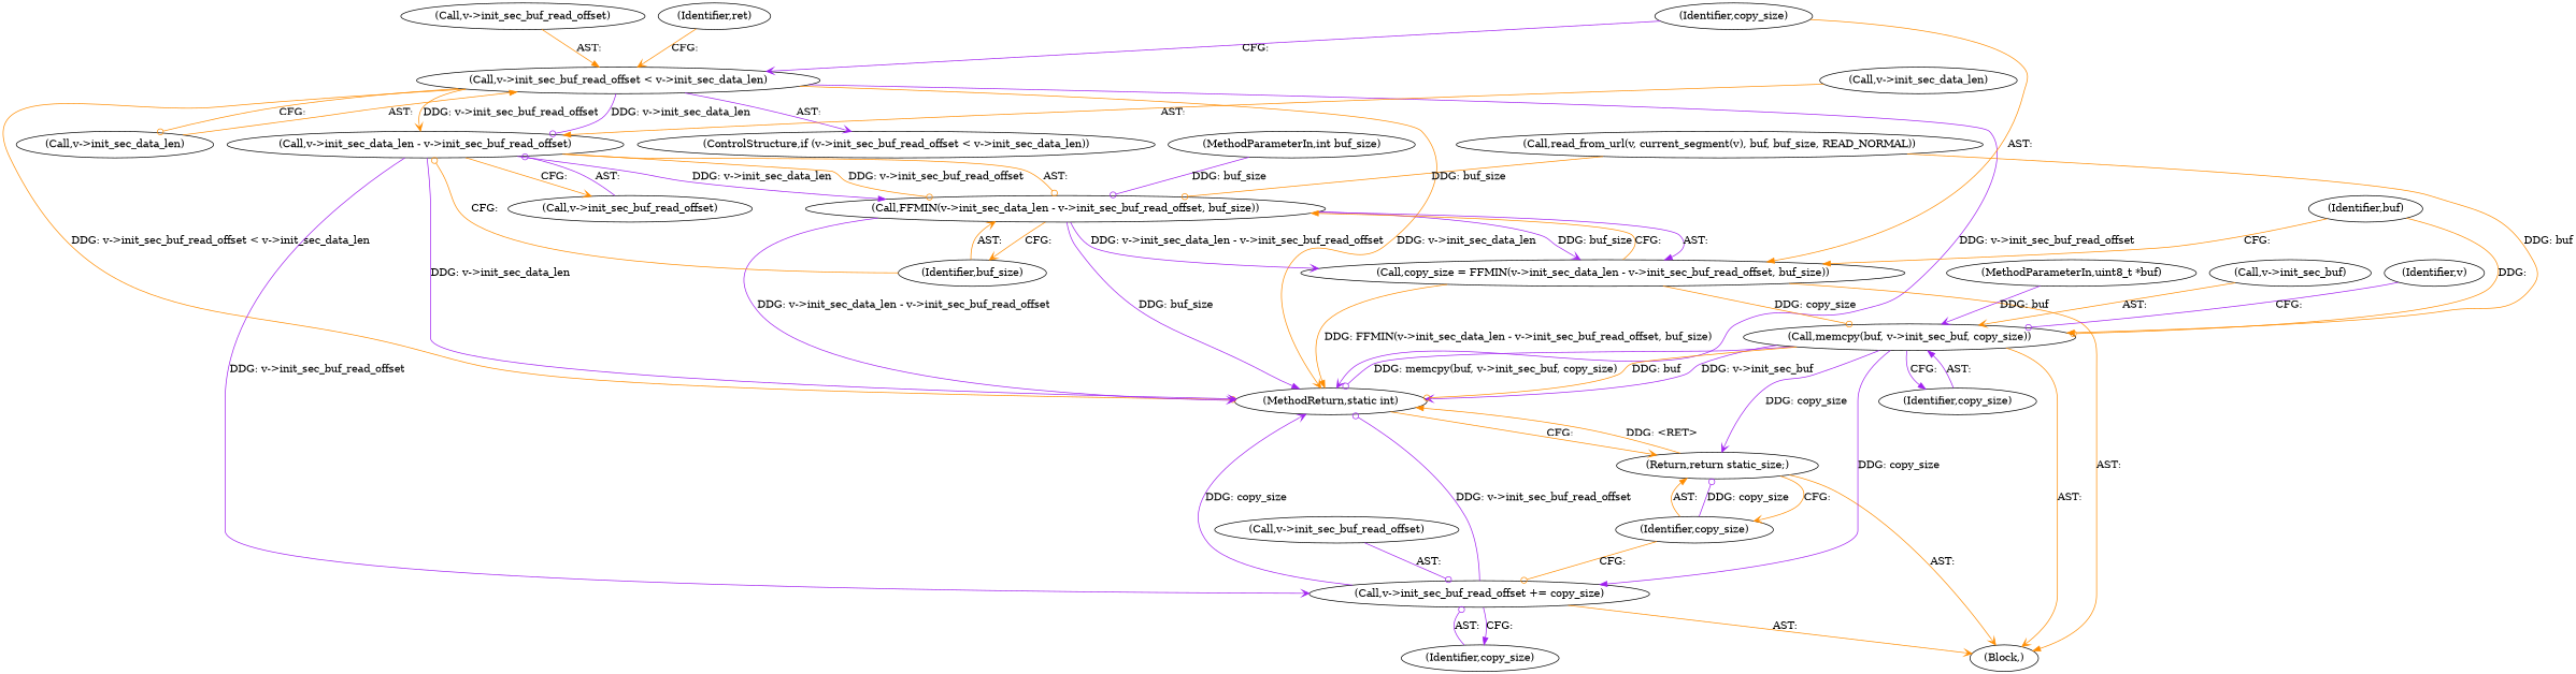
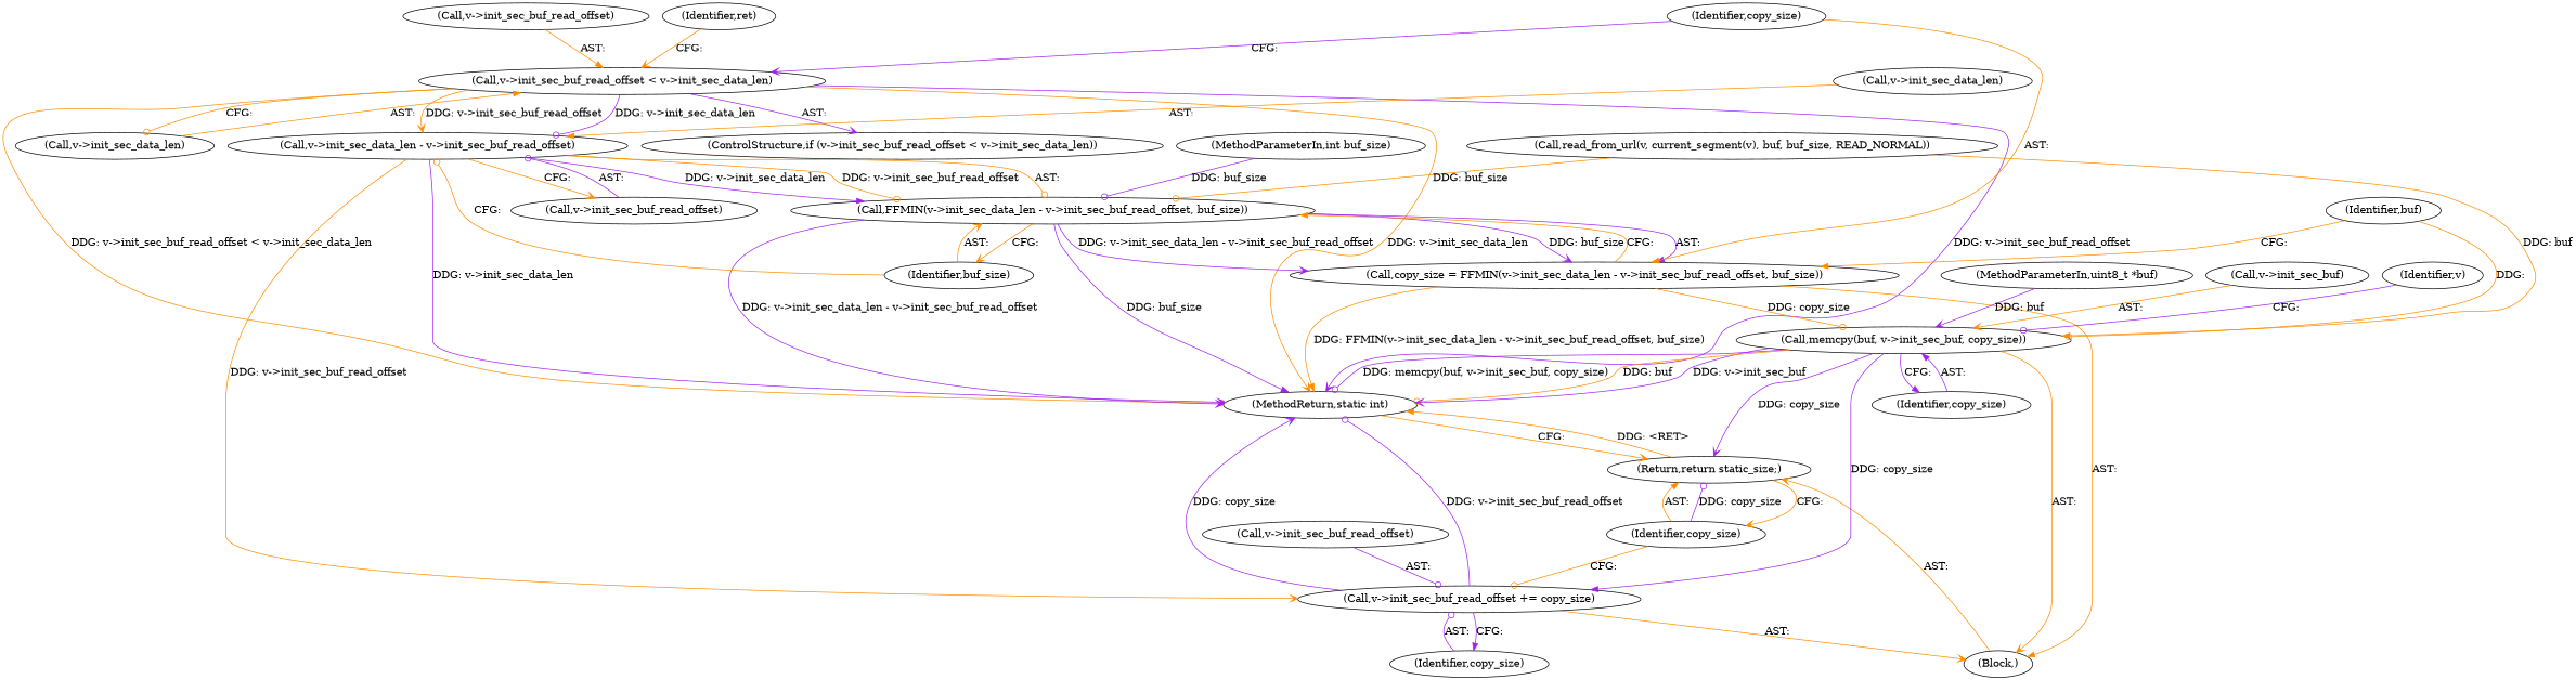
  digraph {
    edge [arrowhead=vee color=darkorange]
    n1 [label="(Call,v->init_sec_buf_read_offset < v->init_sec_data_len)"]
    n2 [label="(Call,v->init_sec_data_len - v->init_sec_buf_read_offset)"]
    n3 [label="(Call,v->init_sec_data_len)"]
    n4 [label="(MethodReturn,static int)"]
    n5 [label="(ControlStructure,if (v->init_sec_buf_read_offset < v->init_sec_data_len))"]
    n6 [label="(Call,FFMIN(v->init_sec_data_len - v->init_sec_buf_read_offset, buf_size))"]
    n7 [label="(Call,v->init_sec_buf_read_offset += copy_size)"]
    n8 [label="(Call,v->init_sec_buf_read_offset)"]
    n9 [label="(Return,return static_size;)"]
    n10 [label="(Call,copy_size = FFMIN(v->init_sec_data_len - v->init_sec_buf_read_offset, buf_size))"]
    n11 [label="(Identifier,buf_size)"]
    n12 [label="(Block,)"]
    n13 [label="(Identifier,copy_size)"]
    n14 [label="(Call,memcpy(buf, v->init_sec_buf, copy_size))"]
    n15 [label="(Identifier,copy_size)"]
    n16 [label="(Identifier,copy_size)"]
    n17 [label="(MethodParameterIn,int buf_size)"]
    n18 [label="(Call,read_from_url(v, current_segment(v), buf, buf_size, READ_NORMAL))"]
    n19 [label="(MethodParameterIn,uint8_t *buf)"]
    n20 [label="(Call,v->init_sec_buf)"]
    n21 [label="(Call,v->init_sec_buf_read_offset)"]
    n22 [label="(Identifier,copy_size)"]
    n23 [label="(Call,v->init_sec_data_len)"]
    n24 [label="(Identifier,v)"]
    n25 [label="(Identifier,ret)"]
    n26 [label="(Identifier,buf)"]
    n27 [label="(Call,v->init_sec_buf_read_offset)"]
    n1 -> n2 [arrowhead=odot color=purple label="DDG: v->init_sec_data_len"]
    n1 -> n2 [label="DDG: v->init_sec_buf_read_offset"]
    n1 -> n3 [arrowhead=odot label="CFG: "]
    n1 -> n4 [arrowhead=odot label="DDG: v->init_sec_buf_read_offset < v->init_sec_data_len"]
    n1 -> n4 [label="DDG: v->init_sec_data_len"]
    n1 -> n4 [color=purple label="DDG: v->init_sec_buf_read_offset"]
    n1 -> n5 [color=purple label="AST: "]
    n2 -> n4 [color=purple label="DDG: v->init_sec_data_len"]
    n2 -> n6 [arrowhead=odot label="AST: "]
    n2 -> n6 [arrowhead=normal color=purple label="DDG: v->init_sec_data_len"]
    n2 -> n6 [arrowhead=odot label="DDG: v->init_sec_buf_read_offset"]
-   n2 -> n7 [color=purple label="DDG: v->init_sec_buf_read_offset"]
+   n2 -> n7 [label="DDG: v->init_sec_buf_read_offset"]
    n2 -> n8 [label="CFG: "]
    n3 -> n1 [arrowhead=normal label="AST: "]
    n4 -> n9 [label="CFG: "]
    n6 -> n4 [color=purple label="DDG: v->init_sec_data_len - v->init_sec_buf_read_offset"]
    n6 -> n4 [arrowhead=normal color=purple label="DDG: buf_size"]
    n6 -> n10 [arrowhead=normal color=purple label="AST: "]
    n6 -> n10 [color=purple label="DDG: v->init_sec_data_len - v->init_sec_buf_read_offset"]
    n6 -> n10 [color=purple label="DDG: buf_size"]
    n6 -> n11 [label="CFG: "]
    n7 -> n4 [arrowhead=odot color=purple label="DDG: v->init_sec_buf_read_offset"]
    n7 -> n4 [color=purple label="DDG: copy_size"]
    n7 -> n12 [label="AST: "]
    n7 -> n13 [arrowhead=normal color=purple label="CFG: "]
    n8 -> n2 [arrowhead=odot color=purple label="AST: "]
    n9 -> n4 [arrowhead=normal label="DDG: <RET>"]
-   n9 -> n12 [label="AST: "]
+   n12 -> n9 [label="AST: "]
    n9 -> n16 [label="CFG: "]
    n10 -> n4 [arrowhead=normal label="DDG: FFMIN(v->init_sec_data_len - v->init_sec_buf_read_offset, buf_size)"]
    n10 -> n6 [arrowhead=normal label="CFG: "]
    n10 -> n12 [arrowhead=normal label="AST: "]
    n10 -> n14 [arrowhead=odot label="DDG: copy_size"]
    n11 -> n2 [arrowhead=odot label="CFG: "]
    n11 -> n6 [label="AST: "]
    n13 -> n7 [arrowhead=odot color=purple label="AST: "]
    n14 -> n4 [color=purple label="DDG: v->init_sec_buf"]
    n14 -> n4 [arrowhead=odot color=purple label="DDG: memcpy(buf, v->init_sec_buf, copy_size)"]
    n14 -> n4 [arrowhead=odot label="DDG: buf"]
    n14 -> n7 [arrowhead=normal color=purple label="DDG: copy_size"]
    n14 -> n9 [color=purple label="DDG: copy_size"]
    n14 -> n12 [label="AST: "]
    n14 -> n15 [arrowhead=normal color=purple label="CFG: "]
    n15 -> n14 [arrowhead=normal color=purple label="AST: "]
    n16 -> n7 [arrowhead=odot label="CFG: "]
    n16 -> n9 [arrowhead=normal label="AST: "]
    n16 -> n9 [arrowhead=odot color=purple label="DDG: copy_size"]
    n17 -> n6 [arrowhead=odot color=purple label="DDG: buf_size"]
    n18 -> n6 [arrowhead=odot label="DDG: buf_size"]
    n18 -> n14 [arrowhead=normal label="DDG: buf"]
    n19 -> n14 [color=purple label="DDG: buf"]
    n20 -> n14 [label="AST: "]
    n21 -> n1 [arrowhead=normal label="AST: "]
    n22 -> n1 [color=purple label="CFG: "]
    n22 -> n10 [arrowhead=normal label="AST: "]
    n23 -> n2 [arrowhead=normal label="AST: "]
    n24 -> n14 [arrowhead=odot color=purple label="CFG: "]
    n25 -> n1 [label="CFG: "]
    n26 -> n10 [arrowhead=normal label="CFG: "]
    n26 -> n14 [arrowhead=odot label="DDG: "]
    n27 -> n7 [arrowhead=odot color=purple label="AST: "]
  }
